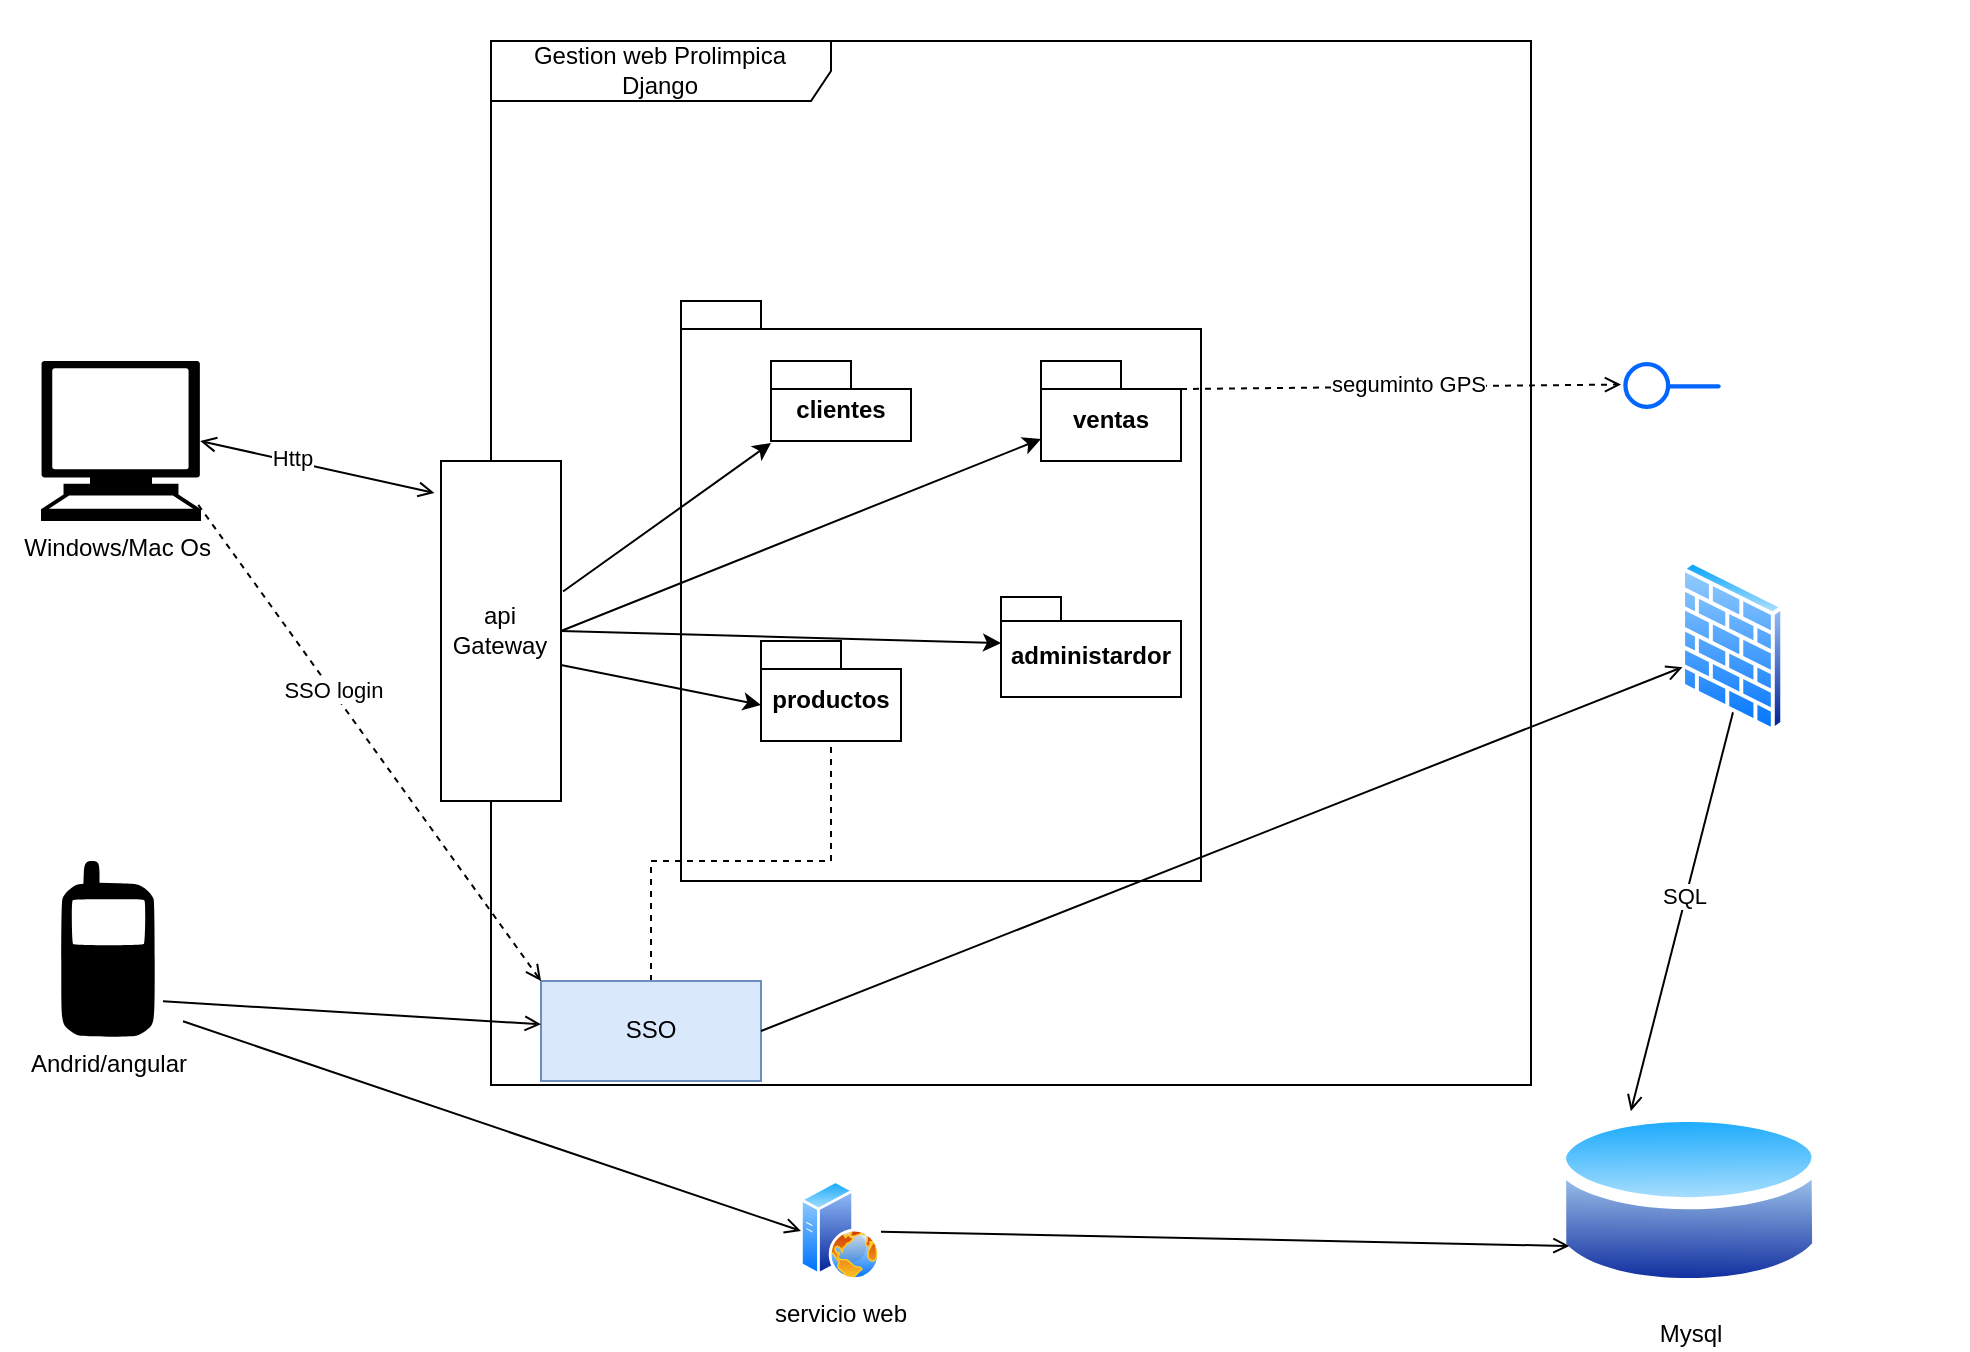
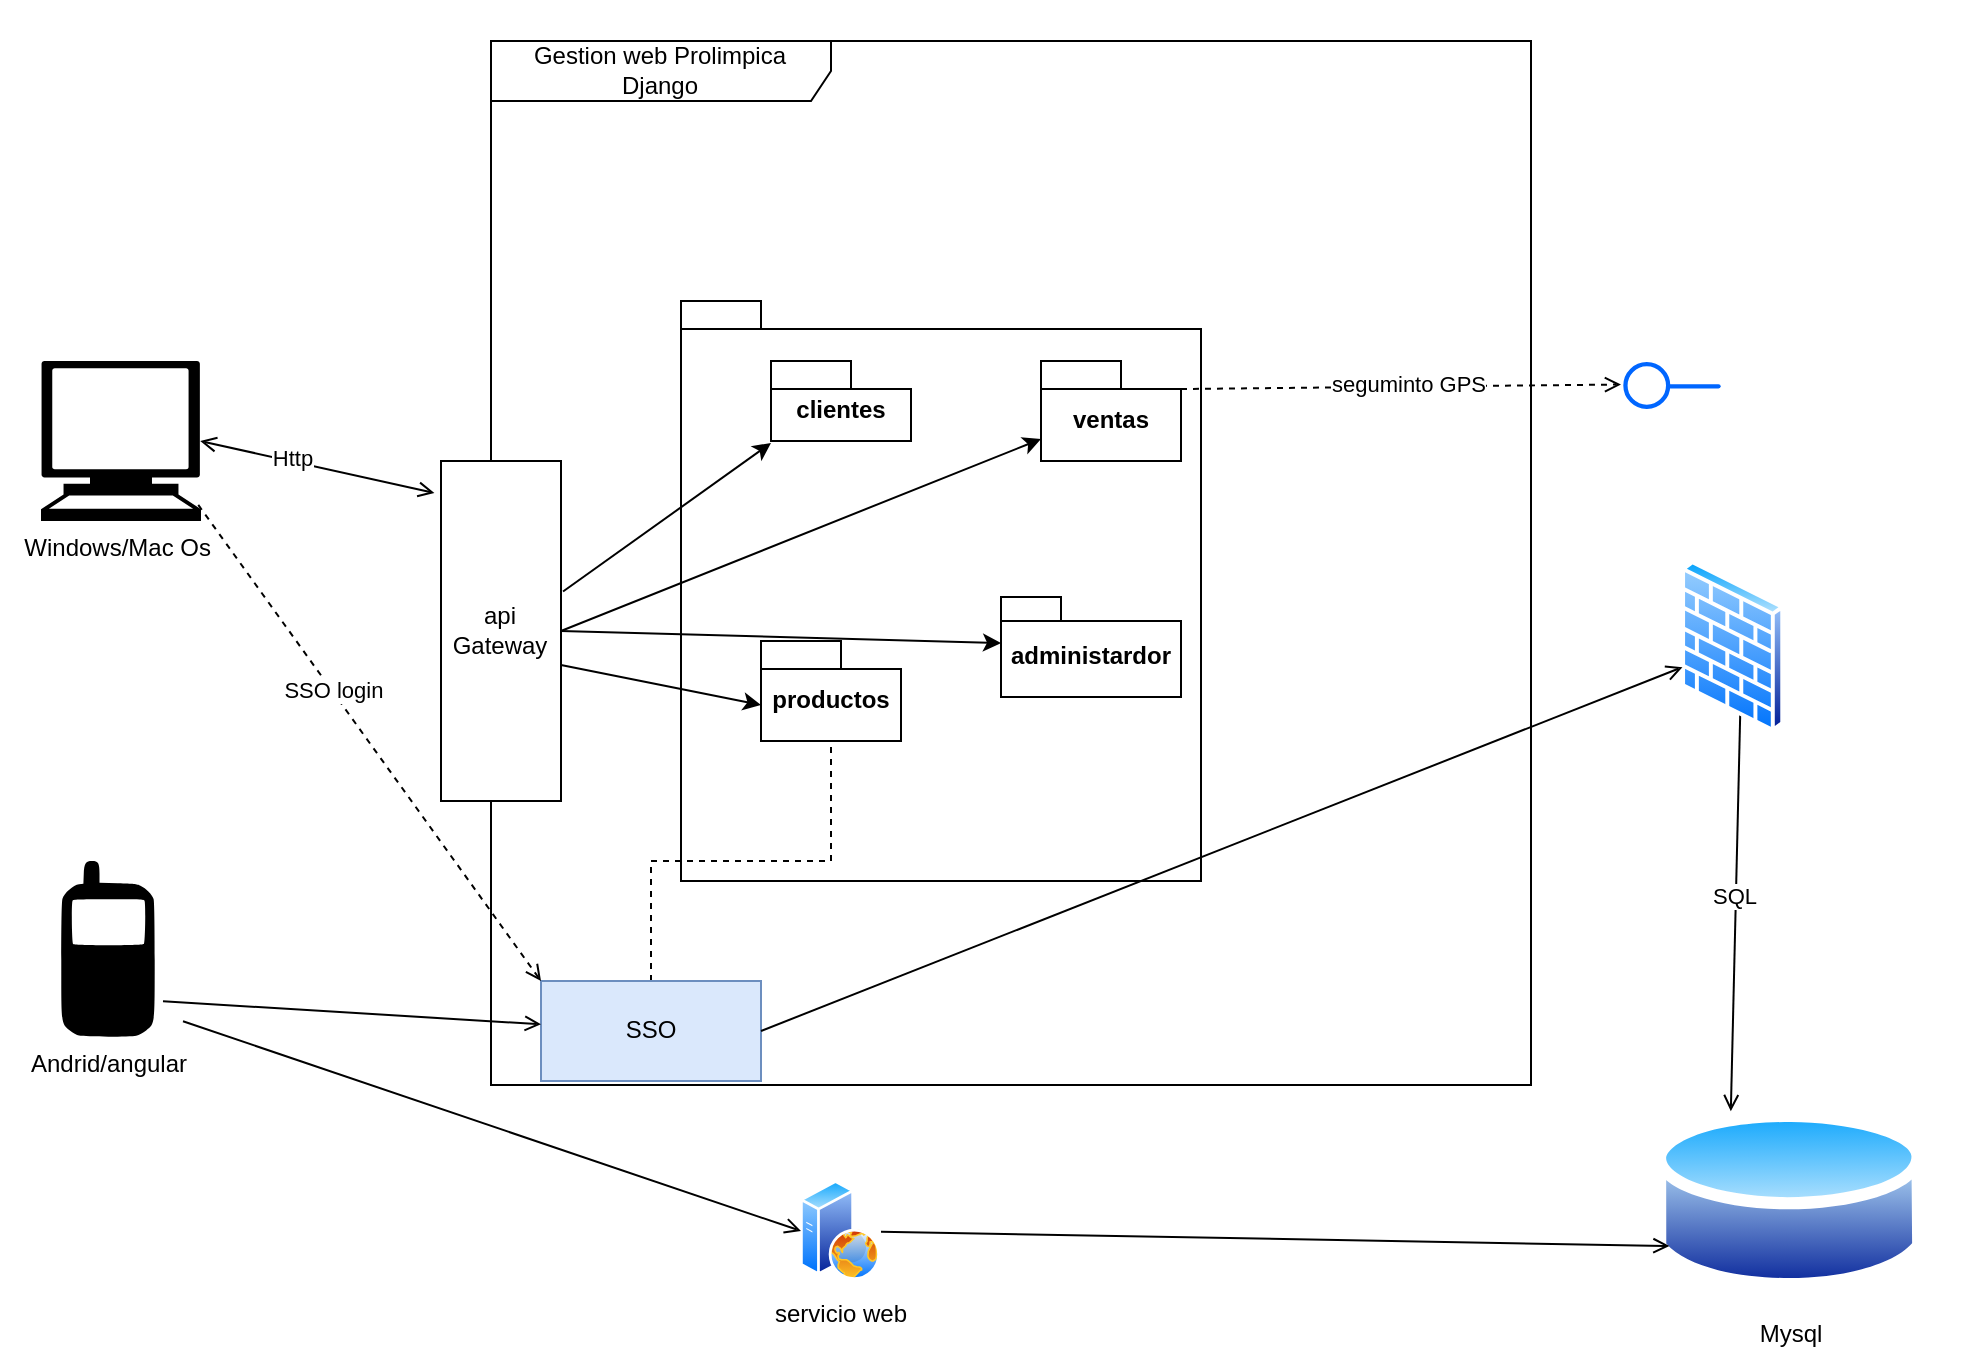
  <mxCell id="0" />
  <mxCell id="1" parent="0" />
  <mxCell id="2" value="Gestion web Prolimpica&lt;br&gt;Django" style="shape=umlFrame;whiteSpace=wrap;html=1;width=170;height=30;" vertex="1" parent="1"><mxGeometry x="245" y="20" width="520" height="522" as="geometry" /></mxCell>
  <mxCell id="3" value="" style="shape=folder;fontStyle=1;spacingTop=10;tabWidth=40;tabHeight=14;tabPosition=left;html=1;" vertex="1" parent="1"><mxGeometry x="340" y="150" width="260" height="290" as="geometry" /></mxCell>
  <mxCell id="4" value="clientes" style="shape=folder;fontStyle=1;spacingTop=10;tabWidth=40;tabHeight=14;tabPosition=left;html=1;" vertex="1" parent="1"><mxGeometry x="385" y="180" width="70" height="40" as="geometry" /></mxCell>
  <mxCell id="5" value="productos" style="shape=folder;fontStyle=1;spacingTop=10;tabWidth=40;tabHeight=14;tabPosition=left;html=1;" vertex="1" parent="1"><mxGeometry x="380" y="320" width="70" height="50" as="geometry" /></mxCell>
  <mxCell id="6" value="ventas" style="shape=folder;fontStyle=1;spacingTop=10;tabWidth=40;tabHeight=14;tabPosition=left;html=1;" vertex="1" parent="1"><mxGeometry x="520" y="180" width="70" height="50" as="geometry" /></mxCell>
  <mxCell id="7" value="Windows/Mac Os&amp;nbsp;" style="shape=mxgraph.signs.tech.computer;html=1;pointerEvents=1;fillColor=#000000;strokeColor=none;verticalLabelPosition=bottom;verticalAlign=top;align=center;sketch=0;" vertex="1" parent="1"><mxGeometry x="20" y="180" width="80" height="80" as="geometry" /></mxCell>
  <mxCell id="8" value="Andrid/angular" style="shape=mxgraph.signs.tech.cell_phone;html=1;pointerEvents=1;fillColor=#000000;strokeColor=none;verticalLabelPosition=bottom;verticalAlign=top;align=center;sketch=0;" vertex="1" parent="1"><mxGeometry x="30" y="430" width="47" height="88" as="geometry" /></mxCell>
  <mxCell id="9" style="edgeStyle=orthogonalEdgeStyle;rounded=0;orthogonalLoop=1;jettySize=auto;html=1;dashed=1;startArrow=none;startFill=0;endArrow=none;endFill=0;" edge="1" parent="1" source="10" target="5"><mxGeometry relative="1" as="geometry" /></mxCell>
  <mxCell id="10" value="SSO" style="html=1;fillColor=#dae8fc;strokeColor=#6c8ebf;" vertex="1" parent="1"><mxGeometry x="270" y="490" width="110" height="50" as="geometry" /></mxCell>
  <mxCell id="11" value="" style="endArrow=open;html=1;rounded=0;exitX=0.983;exitY=0.899;exitDx=0;exitDy=0;exitPerimeter=0;endFill=0;dashed=1;entryX=0;entryY=0;entryDx=0;entryDy=0;" edge="1" parent="1" source="7" target="10"><mxGeometry width="50" height="50" relative="1" as="geometry"><mxPoint x="280" y="390" as="sourcePoint" /><mxPoint x="330" y="340" as="targetPoint" /></mxGeometry></mxCell>
  <mxCell id="12" value="SSO login&amp;nbsp;" style="edgeLabel;html=1;align=center;verticalAlign=middle;resizable=0;points=[];" vertex="1" connectable="0" parent="11"><mxGeometry x="-0.214" y="2" relative="1" as="geometry"><mxPoint as="offset" /></mxGeometry></mxCell>
  <mxCell id="13" value="" style="endArrow=open;html=1;rounded=0;exitX=1.085;exitY=0.797;exitDx=0;exitDy=0;exitPerimeter=0;endFill=0;" edge="1" parent="1" source="8" target="10"><mxGeometry width="50" height="50" relative="1" as="geometry"><mxPoint x="10" y="580" as="sourcePoint" /><mxPoint x="60" y="530" as="targetPoint" /></mxGeometry></mxCell>
  <mxCell id="14" value="servicio web" style="aspect=fixed;perimeter=ellipsePerimeter;html=1;align=center;shadow=0;dashed=0;spacingTop=3;image;image=img/lib/active_directory/web_server.svg;" vertex="1" parent="1"><mxGeometry x="400" y="590" width="40" height="50" as="geometry" /></mxCell>
  <mxCell id="15" value="" style="endArrow=open;html=1;rounded=0;exitX=1.085;exitY=0.797;exitDx=0;exitDy=0;exitPerimeter=0;endFill=0;entryX=0;entryY=0.5;entryDx=0;entryDy=0;" edge="1" parent="1" target="14"><mxGeometry width="50" height="50" relative="1" as="geometry"><mxPoint x="90.995" y="510.136" as="sourcePoint" /><mxPoint x="200" y="473.49" as="targetPoint" /></mxGeometry></mxCell>
- <mxCell id="16" value="Mysql" style="aspect=fixed;perimeter=ellipsePerimeter;html=1;align=center;shadow=0;dashed=0;spacingTop=3;image;image=img/lib/active_directory/database.svg;" vertex="1" parent="1"><mxGeometry x="777" y="550" width="135.14" height="100" as="geometry" /></mxCell>
+ <mxCell id="16" value="Mysql" style="aspect=fixed;perimeter=ellipsePerimeter;html=1;align=center;shadow=0;dashed=0;spacingTop=3;image;image=img/lib/active_directory/database.svg;" vertex="1" parent="1"><mxGeometry x="827" y="550" width="135.14" height="100" as="geometry" /></mxCell>
  <mxCell id="17" value="" style="endArrow=open;html=1;rounded=0;endFill=0;entryX=0;entryY=0.75;entryDx=0;entryDy=0;" edge="1" parent="1" source="14" target="16"><mxGeometry width="50" height="50" relative="1" as="geometry"><mxPoint x="100.995" y="520.136" as="sourcePoint" /><mxPoint x="410" y="625" as="targetPoint" /></mxGeometry></mxCell>
  <mxCell id="18" value="SQL" style="endArrow=open;html=1;rounded=0;endFill=0;entryX=0.25;entryY=0;entryDx=0;entryDy=0;" edge="1" parent="1" target="16"><mxGeometry width="50" height="50" relative="1" as="geometry"><mxPoint x="870" y="340" as="sourcePoint" /><mxPoint x="870" y="420" as="targetPoint" /></mxGeometry></mxCell>
  <mxCell id="19" value="" style="endArrow=open;html=1;rounded=0;exitX=0.995;exitY=0.5;exitDx=0;exitDy=0;exitPerimeter=0;endFill=0;startArrow=open;startFill=0;entryX=-0.055;entryY=0.094;entryDx=0;entryDy=0;entryPerimeter=0;" edge="1" parent="1" source="7" target="27"><mxGeometry width="50" height="50" relative="1" as="geometry"><mxPoint x="108.64" y="261.92" as="sourcePoint" /><mxPoint x="240" y="220" as="targetPoint" /></mxGeometry></mxCell>
  <mxCell id="20" value="Http" style="edgeLabel;html=1;align=center;verticalAlign=middle;resizable=0;points=[];" vertex="1" connectable="0" parent="19"><mxGeometry x="-0.214" y="2" relative="1" as="geometry"><mxPoint as="offset" /></mxGeometry></mxCell>
  <mxCell id="21" value="" style="endArrow=open;html=1;rounded=0;exitX=0;exitY=0;exitDx=70;exitDy=14;exitPerimeter=0;endFill=0;entryX=1;entryY=0.5;entryDx=0;entryDy=0;dashed=1;" edge="1" parent="1" source="6" target="23"><mxGeometry width="50" height="50" relative="1" as="geometry"><mxPoint x="90.995" y="510.136" as="sourcePoint" /><mxPoint x="200" y="473.49" as="targetPoint" /></mxGeometry></mxCell>
  <mxCell id="22" value="seguminto GPS" style="edgeLabel;html=1;align=center;verticalAlign=middle;resizable=0;points=[];" vertex="1" connectable="0" parent="21"><mxGeometry x="0.242" relative="1" as="geometry"><mxPoint x="-23" y="-1" as="offset" /></mxGeometry></mxCell>
  <mxCell id="23" value="" style="aspect=fixed;perimeter=ellipsePerimeter;html=1;align=center;shadow=0;dashed=0;spacingTop=3;image;image=img/lib/active_directory/interface.svg;direction=west;" vertex="1" parent="1"><mxGeometry x="810" y="180" width="50" height="23.5" as="geometry" /></mxCell>
  <mxCell id="24" value="" style="aspect=fixed;perimeter=ellipsePerimeter;html=1;align=center;shadow=0;dashed=0;spacingTop=3;image;image=img/lib/active_directory/firewall.svg;" vertex="1" parent="1"><mxGeometry x="840" y="280" width="52.5" height="86.07" as="geometry" /></mxCell>
  <mxCell id="25" value="" style="endArrow=open;html=1;rounded=0;exitX=1;exitY=0.5;exitDx=0;exitDy=0;endFill=0;" edge="1" parent="1" source="10" target="24"><mxGeometry width="50" height="50" relative="1" as="geometry"><mxPoint x="90.995" y="510.136" as="sourcePoint" /><mxPoint x="200" y="473.49" as="targetPoint" /></mxGeometry></mxCell>
  <mxCell id="26" value="administardor" style="shape=folder;fontStyle=1;spacingTop=10;tabWidth=30;tabHeight=12;tabPosition=left;html=1;" vertex="1" parent="1"><mxGeometry x="500" y="298.03" width="90" height="50" as="geometry" /></mxCell>
  <mxCell id="27" value="api Gateway" style="rounded=0;whiteSpace=wrap;html=1;" vertex="1" parent="1"><mxGeometry x="220" y="230" width="60" height="170" as="geometry" /></mxCell>
  <mxCell id="28" value="" style="endArrow=classic;html=1;rounded=0;entryX=0;entryY=0;entryDx=0;entryDy=41;entryPerimeter=0;exitX=1.017;exitY=0.384;exitDx=0;exitDy=0;exitPerimeter=0;" edge="1" parent="1" source="27" target="4"><mxGeometry width="50" height="50" relative="1" as="geometry"><mxPoint x="190" y="390" as="sourcePoint" /><mxPoint x="240" y="340" as="targetPoint" /></mxGeometry></mxCell>
  <mxCell id="29" value="" style="endArrow=classic;html=1;rounded=0;entryX=0;entryY=0;entryDx=0;entryDy=32;entryPerimeter=0;exitX=1;exitY=0.6;exitDx=0;exitDy=0;exitPerimeter=0;" edge="1" parent="1" source="27" target="5"><mxGeometry width="50" height="50" relative="1" as="geometry"><mxPoint x="291.02" y="328.4" as="sourcePoint" /><mxPoint x="350" y="291" as="targetPoint" /></mxGeometry></mxCell>
  <mxCell id="30" value="" style="endArrow=classic;html=1;rounded=0;exitX=1;exitY=0.5;exitDx=0;exitDy=0;" edge="1" parent="1" source="27" target="6"><mxGeometry width="50" height="50" relative="1" as="geometry"><mxPoint x="301.02" y="338.4" as="sourcePoint" /><mxPoint x="360" y="301" as="targetPoint" /></mxGeometry></mxCell>
  <mxCell id="31" value="" style="endArrow=classic;html=1;rounded=0;exitX=1;exitY=0.5;exitDx=0;exitDy=0;entryX=0;entryY=0;entryDx=0;entryDy=23;entryPerimeter=0;" edge="1" parent="1" source="27" target="26"><mxGeometry width="50" height="50" relative="1" as="geometry"><mxPoint x="290" y="325" as="sourcePoint" /><mxPoint x="480" y="282.778" as="targetPoint" /></mxGeometry></mxCell>
